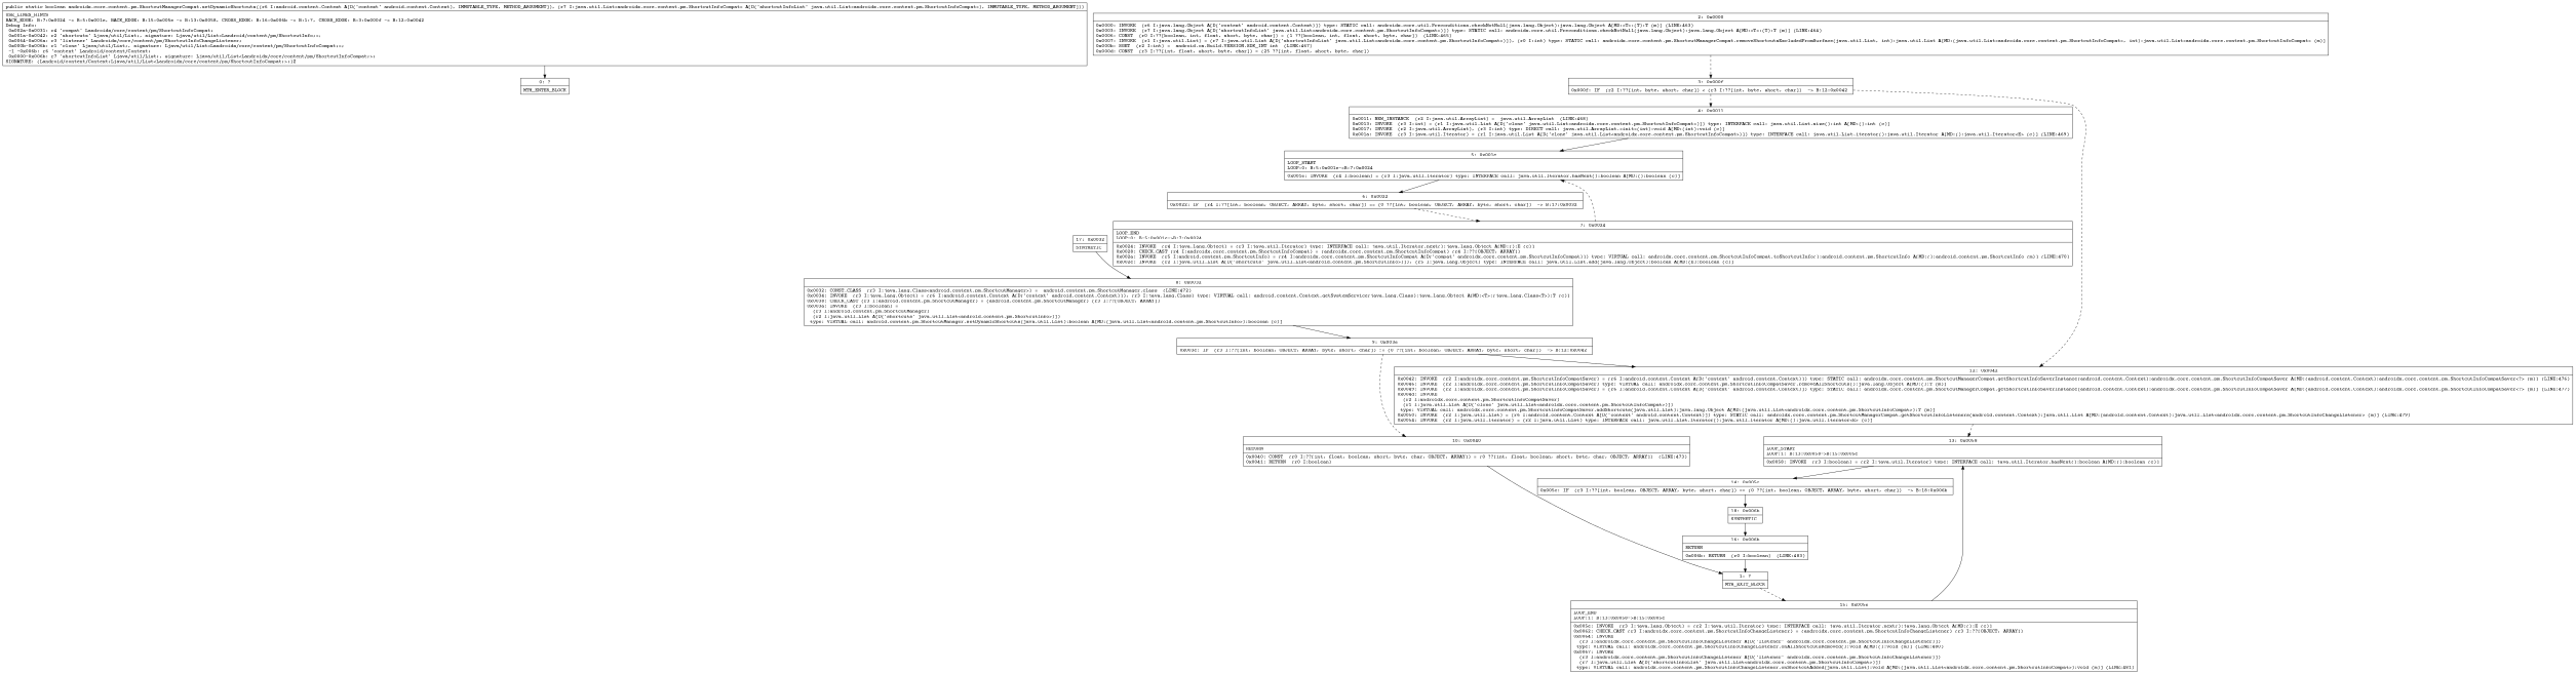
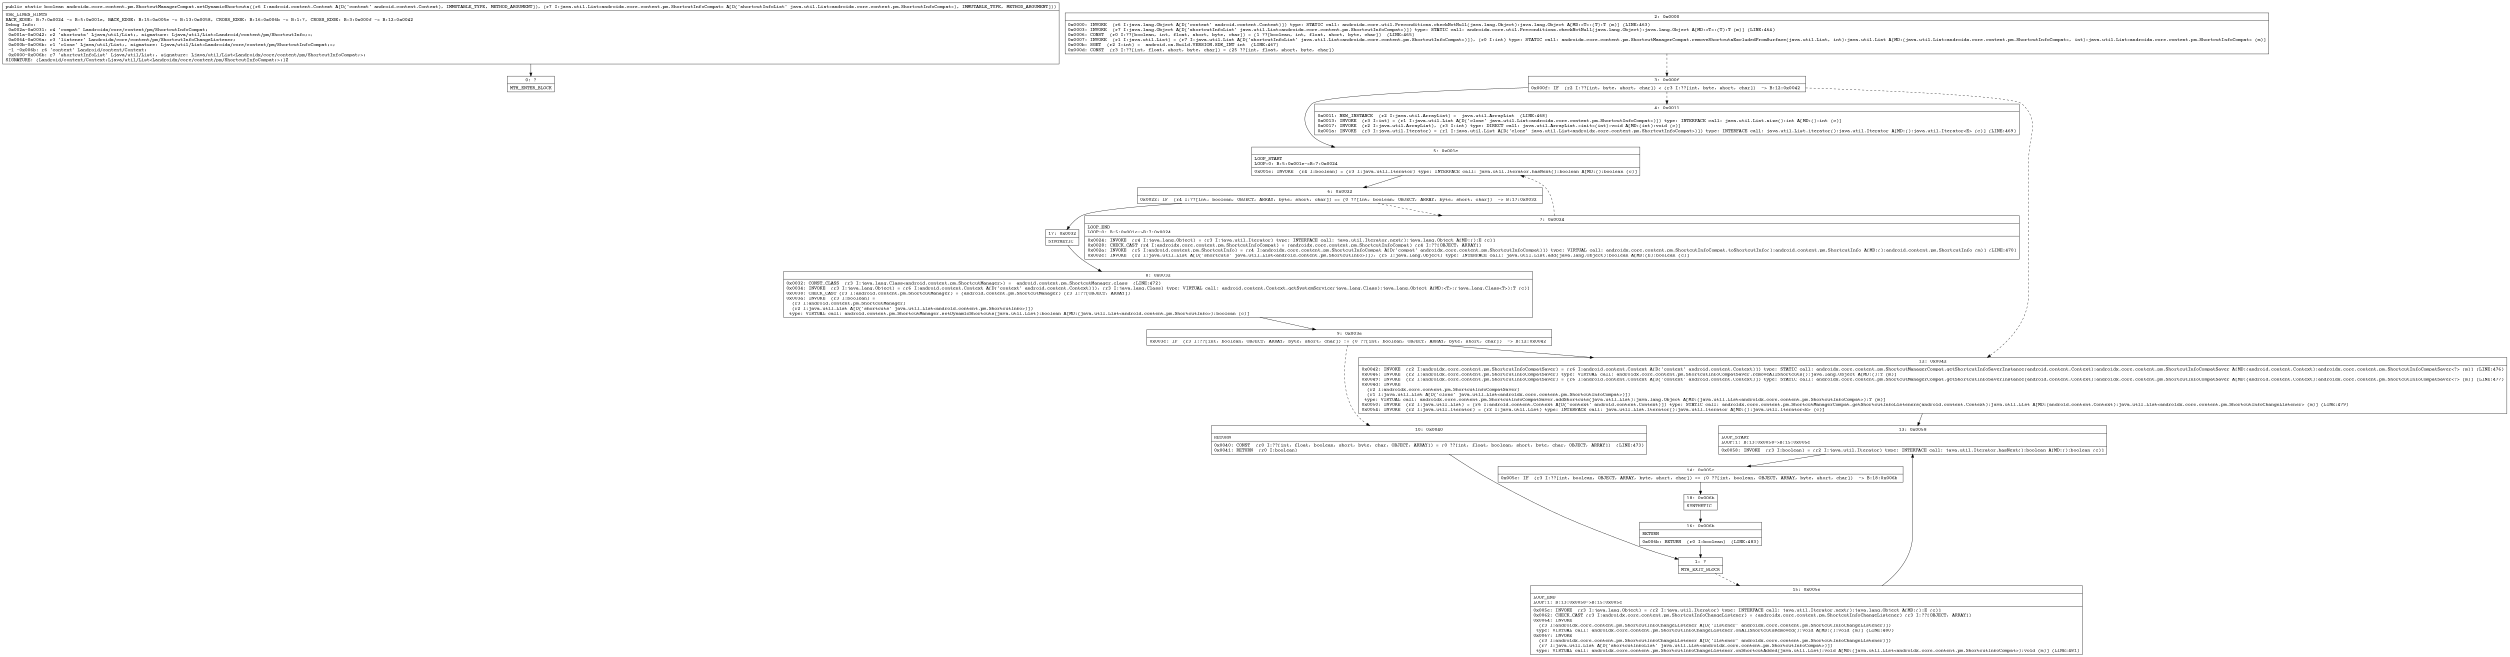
  digraph {
    fontname="Courier Prime"
    node [fontname="Courier Prime" shape=record]
    edge [fontname="Courier Prime"]
    n1 [label="{0\:\ ?|MTH_ENTER_BLOCK\l}"]
    n2 [label="{2\:\ 0x0000|0x0000: INVOKE  (r6 I:java.lang.Object A[D('context' android.content.Context)]) type: STATIC call: androidx.core.util.Preconditions.checkNotNull(java.lang.Object):java.lang.Object A[MD:\<T\>:(T):T (m)] (LINE:463)\l0x0003: INVOKE  (r7 I:java.lang.Object A[D('shortcutInfoList' java.util.List\<androidx.core.content.pm.ShortcutInfoCompat\>)]) type: STATIC call: androidx.core.util.Preconditions.checkNotNull(java.lang.Object):java.lang.Object A[MD:\<T\>:(T):T (m)] (LINE:464)\l0x0006: CONST  (r0 I:??[boolean, int, float, short, byte, char]) = (1 ??[boolean, int, float, short, byte, char])  (LINE:465)\l0x0007: INVOKE  (r1 I:java.util.List) = (r7 I:java.util.List A[D('shortcutInfoList' java.util.List\<androidx.core.content.pm.ShortcutInfoCompat\>)]), (r0 I:int) type: STATIC call: androidx.core.content.pm.ShortcutManagerCompat.removeShortcutsExcludedFromSurface(java.util.List, int):java.util.List A[MD:(java.util.List\<androidx.core.content.pm.ShortcutInfoCompat\>, int):java.util.List\<androidx.core.content.pm.ShortcutInfoCompat\> (m)]\l0x000b: SGET  (r2 I:int) =  android.os.Build.VERSION.SDK_INT int  (LINE:467)\l0x000d: CONST  (r3 I:??[int, float, short, byte, char]) = (25 ??[int, float, short, byte, char]) \l}"]
    n3 [label="{3\:\ 0x000f|0x000f: IF  (r2 I:??[int, byte, short, char]) \< (r3 I:??[int, byte, short, char])  \-\> B:12:0x0042 \l}"]
    n4 [label="{4\:\ 0x0011|0x0011: NEW_INSTANCE  (r2 I:java.util.ArrayList) =  java.util.ArrayList  (LINE:468)\l0x0013: INVOKE  (r3 I:int) = (r1 I:java.util.List A[D('clone' java.util.List\<androidx.core.content.pm.ShortcutInfoCompat\>)]) type: INTERFACE call: java.util.List.size():int A[MD:():int (c)]\l0x0017: INVOKE  (r2 I:java.util.ArrayList), (r3 I:int) type: DIRECT call: java.util.ArrayList.\<init\>(int):void A[MD:(int):void (c)]\l0x001a: INVOKE  (r3 I:java.util.Iterator) = (r1 I:java.util.List A[D('clone' java.util.List\<androidx.core.content.pm.ShortcutInfoCompat\>)]) type: INTERFACE call: java.util.List.iterator():java.util.Iterator A[MD:():java.util.Iterator\<E\> (c)] (LINE:469)\l}"]
    n5 [label="{12\:\ 0x0042|0x0042: INVOKE  (r2 I:androidx.core.content.pm.ShortcutInfoCompatSaver) = (r6 I:android.content.Context A[D('context' android.content.Context)]) type: STATIC call: androidx.core.content.pm.ShortcutManagerCompat.getShortcutInfoSaverInstance(android.content.Context):androidx.core.content.pm.ShortcutInfoCompatSaver A[MD:(android.content.Context):androidx.core.content.pm.ShortcutInfoCompatSaver\<?\> (m)] (LINE:476)\l0x0046: INVOKE  (r2 I:androidx.core.content.pm.ShortcutInfoCompatSaver) type: VIRTUAL call: androidx.core.content.pm.ShortcutInfoCompatSaver.removeAllShortcuts():java.lang.Object A[MD:():T (m)]\l0x0049: INVOKE  (r2 I:androidx.core.content.pm.ShortcutInfoCompatSaver) = (r6 I:android.content.Context A[D('context' android.content.Context)]) type: STATIC call: androidx.core.content.pm.ShortcutManagerCompat.getShortcutInfoSaverInstance(android.content.Context):androidx.core.content.pm.ShortcutInfoCompatSaver A[MD:(android.content.Context):androidx.core.content.pm.ShortcutInfoCompatSaver\<?\> (m)] (LINE:477)\l0x004d: INVOKE  \l  (r2 I:androidx.core.content.pm.ShortcutInfoCompatSaver)\l  (r1 I:java.util.List A[D('clone' java.util.List\<androidx.core.content.pm.ShortcutInfoCompat\>)])\l type: VIRTUAL call: androidx.core.content.pm.ShortcutInfoCompatSaver.addShortcuts(java.util.List):java.lang.Object A[MD:(java.util.List\<androidx.core.content.pm.ShortcutInfoCompat\>):T (m)]\l0x0050: INVOKE  (r2 I:java.util.List) = (r6 I:android.content.Context A[D('context' android.content.Context)]) type: STATIC call: androidx.core.content.pm.ShortcutManagerCompat.getShortcutInfoListeners(android.content.Context):java.util.List A[MD:(android.content.Context):java.util.List\<androidx.core.content.pm.ShortcutInfoChangeListener\> (m)] (LINE:479)\l0x0054: INVOKE  (r2 I:java.util.Iterator) = (r2 I:java.util.List) type: INTERFACE call: java.util.List.iterator():java.util.Iterator A[MD:():java.util.Iterator\<E\> (c)]\l}"]
    n6 [label="{5\:\ 0x001e|LOOP_START\lLOOP:0: B:5:0x001e\-\>B:7:0x0024\l|0x001e: INVOKE  (r4 I:boolean) = (r3 I:java.util.Iterator) type: INTERFACE call: java.util.Iterator.hasNext():boolean A[MD:():boolean (c)]\l}"]
    n7 [label="{13\:\ 0x0058|LOOP_START\lLOOP:1: B:13:0x0058\-\>B:15:0x005e\l|0x0058: INVOKE  (r3 I:boolean) = (r2 I:java.util.Iterator) type: INTERFACE call: java.util.Iterator.hasNext():boolean A[MD:():boolean (c)]\l}"]
    n8 [label="{6\:\ 0x0022|0x0022: IF  (r4 I:??[int, boolean, OBJECT, ARRAY, byte, short, char]) == (0 ??[int, boolean, OBJECT, ARRAY, byte, short, char])  \-\> B:17:0x0032 \l}"]
    n9 [label="{7\:\ 0x0024|LOOP_END\lLOOP:0: B:5:0x001e\-\>B:7:0x0024\l|0x0024: INVOKE  (r4 I:java.lang.Object) = (r3 I:java.util.Iterator) type: INTERFACE call: java.util.Iterator.next():java.lang.Object A[MD:():E (c)]\l0x0028: CHECK_CAST (r4 I:androidx.core.content.pm.ShortcutInfoCompat) = (androidx.core.content.pm.ShortcutInfoCompat) (r4 I:??[OBJECT, ARRAY]) \l0x002a: INVOKE  (r5 I:android.content.pm.ShortcutInfo) = (r4 I:androidx.core.content.pm.ShortcutInfoCompat A[D('compat' androidx.core.content.pm.ShortcutInfoCompat)]) type: VIRTUAL call: androidx.core.content.pm.ShortcutInfoCompat.toShortcutInfo():android.content.pm.ShortcutInfo A[MD:():android.content.pm.ShortcutInfo (m)] (LINE:470)\l0x002e: INVOKE  (r2 I:java.util.List A[D('shortcuts' java.util.List\<android.content.pm.ShortcutInfo\>)]), (r5 I:java.lang.Object) type: INTERFACE call: java.util.List.add(java.lang.Object):boolean A[MD:(E):boolean (c)]\l}"]
    n10 [label="{17\:\ 0x0032|SYNTHETIC\l}"]
    n11 [label="{8\:\ 0x0032|0x0032: CONST_CLASS  (r3 I:java.lang.Class\<android.content.pm.ShortcutManager\>) =  android.content.pm.ShortcutManager.class  (LINE:472)\l0x0034: INVOKE  (r3 I:java.lang.Object) = (r6 I:android.content.Context A[D('context' android.content.Context)]), (r3 I:java.lang.Class) type: VIRTUAL call: android.content.Context.getSystemService(java.lang.Class):java.lang.Object A[MD:\<T\>:(java.lang.Class\<T\>):T (c)]\l0x0038: CHECK_CAST (r3 I:android.content.pm.ShortcutManager) = (android.content.pm.ShortcutManager) (r3 I:??[OBJECT, ARRAY]) \l0x003a: INVOKE  (r3 I:boolean) = \l  (r3 I:android.content.pm.ShortcutManager)\l  (r2 I:java.util.List A[D('shortcuts' java.util.List\<android.content.pm.ShortcutInfo\>)])\l type: VIRTUAL call: android.content.pm.ShortcutManager.setDynamicShortcuts(java.util.List):boolean A[MD:(java.util.List\<android.content.pm.ShortcutInfo\>):boolean (c)]\l}"]
    n12 [label="{9\:\ 0x003e|0x003e: IF  (r3 I:??[int, boolean, OBJECT, ARRAY, byte, short, char]) != (0 ??[int, boolean, OBJECT, ARRAY, byte, short, char])  \-\> B:12:0x0042 \l}"]
    n13 [label="{10\:\ 0x0040|RETURN\l|0x0040: CONST  (r0 I:??[int, float, boolean, short, byte, char, OBJECT, ARRAY]) = (0 ??[int, float, boolean, short, byte, char, OBJECT, ARRAY])  (LINE:473)\l0x0041: RETURN  (r0 I:boolean) \l}"]
    n14 [label="{1\:\ ?|MTH_EXIT_BLOCK\l}"]
    n15 [label="{15\:\ 0x005e|LOOP_END\lLOOP:1: B:13:0x0058\-\>B:15:0x005e\l|0x005e: INVOKE  (r3 I:java.lang.Object) = (r2 I:java.util.Iterator) type: INTERFACE call: java.util.Iterator.next():java.lang.Object A[MD:():E (c)]\l0x0062: CHECK_CAST (r3 I:androidx.core.content.pm.ShortcutInfoChangeListener) = (androidx.core.content.pm.ShortcutInfoChangeListener) (r3 I:??[OBJECT, ARRAY]) \l0x0064: INVOKE  \l  (r3 I:androidx.core.content.pm.ShortcutInfoChangeListener A[D('listener' androidx.core.content.pm.ShortcutInfoChangeListener)])\l type: VIRTUAL call: androidx.core.content.pm.ShortcutInfoChangeListener.onAllShortcutsRemoved():void A[MD:():void (m)] (LINE:480)\l0x0067: INVOKE  \l  (r3 I:androidx.core.content.pm.ShortcutInfoChangeListener A[D('listener' androidx.core.content.pm.ShortcutInfoChangeListener)])\l  (r7 I:java.util.List A[D('shortcutInfoList' java.util.List\<androidx.core.content.pm.ShortcutInfoCompat\>)])\l type: VIRTUAL call: androidx.core.content.pm.ShortcutInfoChangeListener.onShortcutAdded(java.util.List):void A[MD:(java.util.List\<androidx.core.content.pm.ShortcutInfoCompat\>):void (m)] (LINE:481)\l}"]
    n16 [label="{14\:\ 0x005c|0x005c: IF  (r3 I:??[int, boolean, OBJECT, ARRAY, byte, short, char]) == (0 ??[int, boolean, OBJECT, ARRAY, byte, short, char])  \-\> B:18:0x006b \l}"]
    n17 [label="{18\:\ 0x006b|SYNTHETIC\l}"]
    n18 [label="{16\:\ 0x006b|RETURN\l|0x006b: RETURN  (r0 I:boolean)  (LINE:483)\l}"]
    n19 [label="{public static boolean androidx.core.content.pm.ShortcutManagerCompat.setDynamicShortcuts((r6 I:android.content.Context A[D('context' android.content.Context), IMMUTABLE_TYPE, METHOD_ARGUMENT]), (r7 I:java.util.List\<androidx.core.content.pm.ShortcutInfoCompat\> A[D('shortcutInfoList' java.util.List\<androidx.core.content.pm.ShortcutInfoCompat\>), IMMUTABLE_TYPE, METHOD_ARGUMENT]))  | USE_LINES_HINTS\lBACK_EDGE: B:7:0x0024 \-\> B:5:0x001e, BACK_EDGE: B:15:0x005e \-\> B:13:0x0058, CROSS_EDGE: B:16:0x006b \-\> B:1:?, CROSS_EDGE: B:3:0x000f \-\> B:12:0x0042\lDebug Info:\l  0x002a\-0x0031: r4 'compat' Landroidx\/core\/content\/pm\/ShortcutInfoCompat;\l  0x001a\-0x0042: r2 'shortcuts' Ljava\/util\/List;, signature: Ljava\/util\/List\<Landroid\/content\/pm\/ShortcutInfo;\>;\l  0x0064\-0x006a: r3 'listener' Landroidx\/core\/content\/pm\/ShortcutInfoChangeListener;\l  0x000b\-0x006b: r1 'clone' Ljava\/util\/List;, signature: Ljava\/util\/List\<Landroidx\/core\/content\/pm\/ShortcutInfoCompat;\>;\l  \-1 \-0x006b: r6 'context' Landroid\/content\/Context;\l  0x0000\-0x006b: r7 'shortcutInfoList' Ljava\/util\/List;, signature: Ljava\/util\/List\<Landroidx\/core\/content\/pm\/ShortcutInfoCompat;\>;\lSIGNATURE: (Landroid\/content\/Context;Ljava\/util\/List\<Landroidx\/core\/content\/pm\/ShortcutInfoCompat;\>;)Z\l}"]
    n2 -> n3 [style=dashed]
    n3 -> n4 [style=dashed]
    n3 -> n5 [style=dashed]
-   n4 -> n6
-   n5 -> n7 [style=dashed]
+   n3 -> n6
+   n5 -> n7
    n6 -> n8
    n7 -> n16
    n8 -> n9 [style=dashed]
+   n8 -> n10
    n9 -> n6 [style=dashed]
    n10 -> n11
    n11 -> n12
    n12 -> n5
    n12 -> n13 [style=dashed]
    n13 -> n14
    n14 -> n15 [style=dashed]
    n15 -> n7
    n16 -> n17
    n17 -> n18
    n18 -> n14
    n19 -> n1
  }
